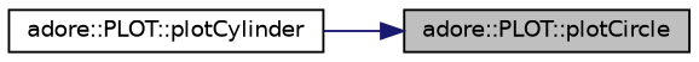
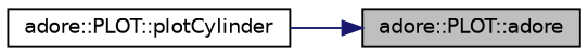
  digraph {
    rankdir=RL
    node [color=black fontname=Helvetica fontsize=10 shape=record style=filled]
-   n1 [fillcolor=grey75 fontcolor=black height=0.2 label="adore::PLOT::plotCircle" width=0.4]
+   n1 [fillcolor=grey75 fontcolor=black height=0.2 label="adore::PLOT::adore" width=0.4]
    n2 [fillcolor=white height=0.2 label="adore::PLOT::plotCylinder" width=0.4]
    n1 -> n2 [color=midnightblue dir=back fontname=Helvetica fontsize=10 labelfontname=Helvetica labelfontsize=10 style=solid]
  }
